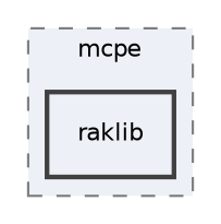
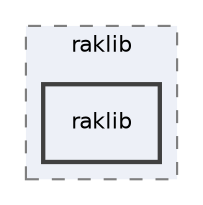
  digraph {
    compound=true
    rankdir=LR
    n1 [color=grey25 fillcolor="#edf0f7" fontname=Helvetica fontsize=10 label=raklib shape=box style="filled,bold,"]
    subgraph cluster_1 {
      bgcolor="#edf0f7"
      fontname=Helvetica
      fontsize=10
-     label=mcpe
+     label=raklib
      pencolor=grey50
      style="filled,dashed,"
      n1
    }
  }
